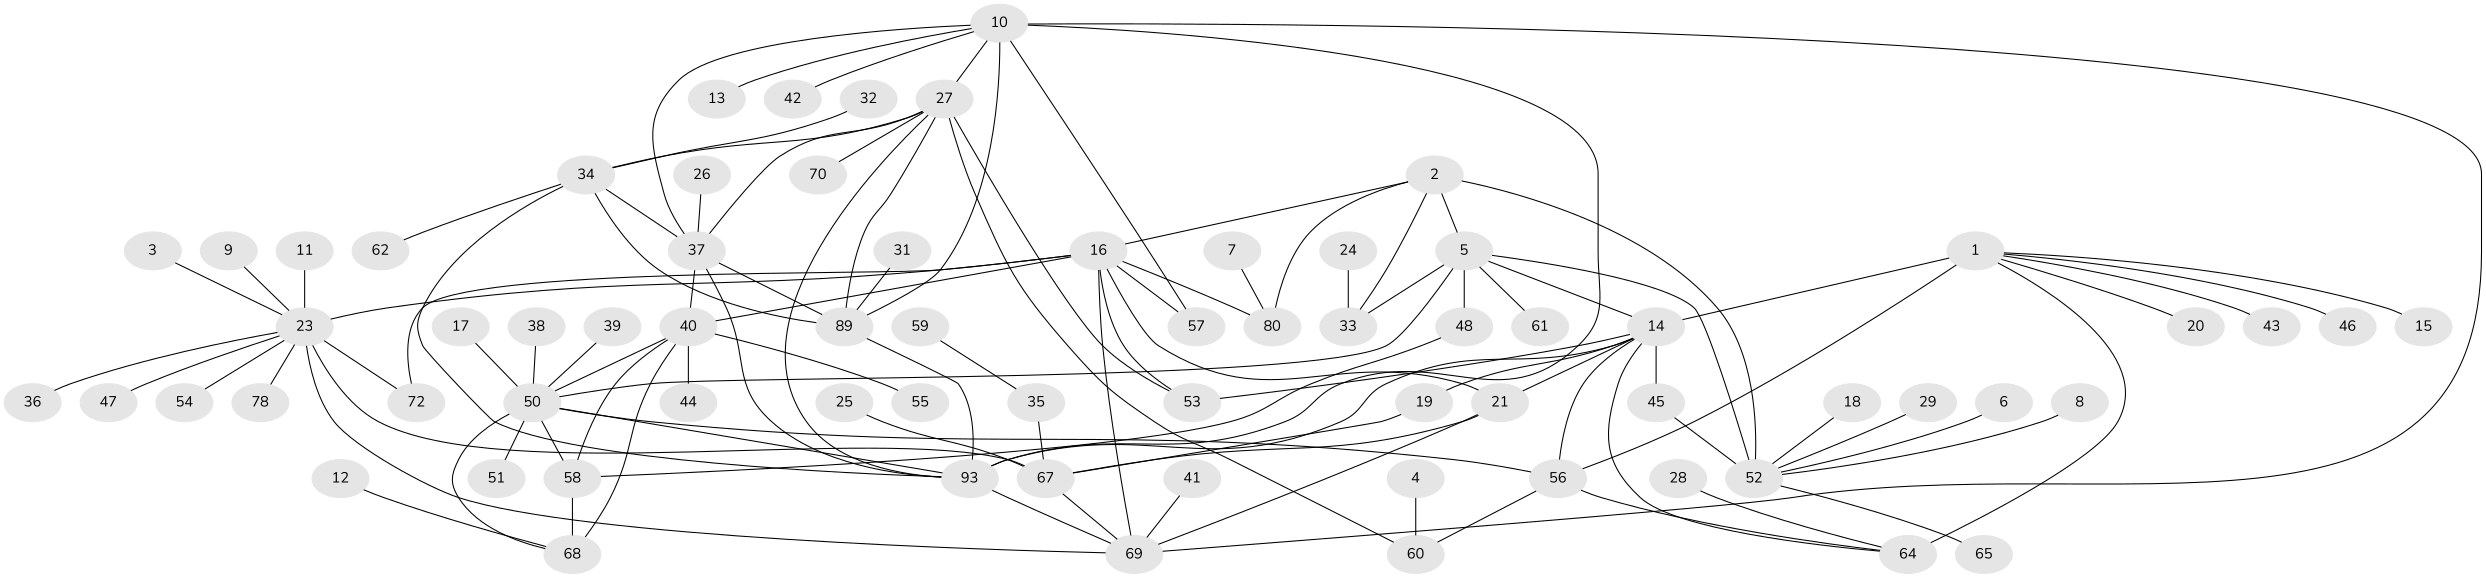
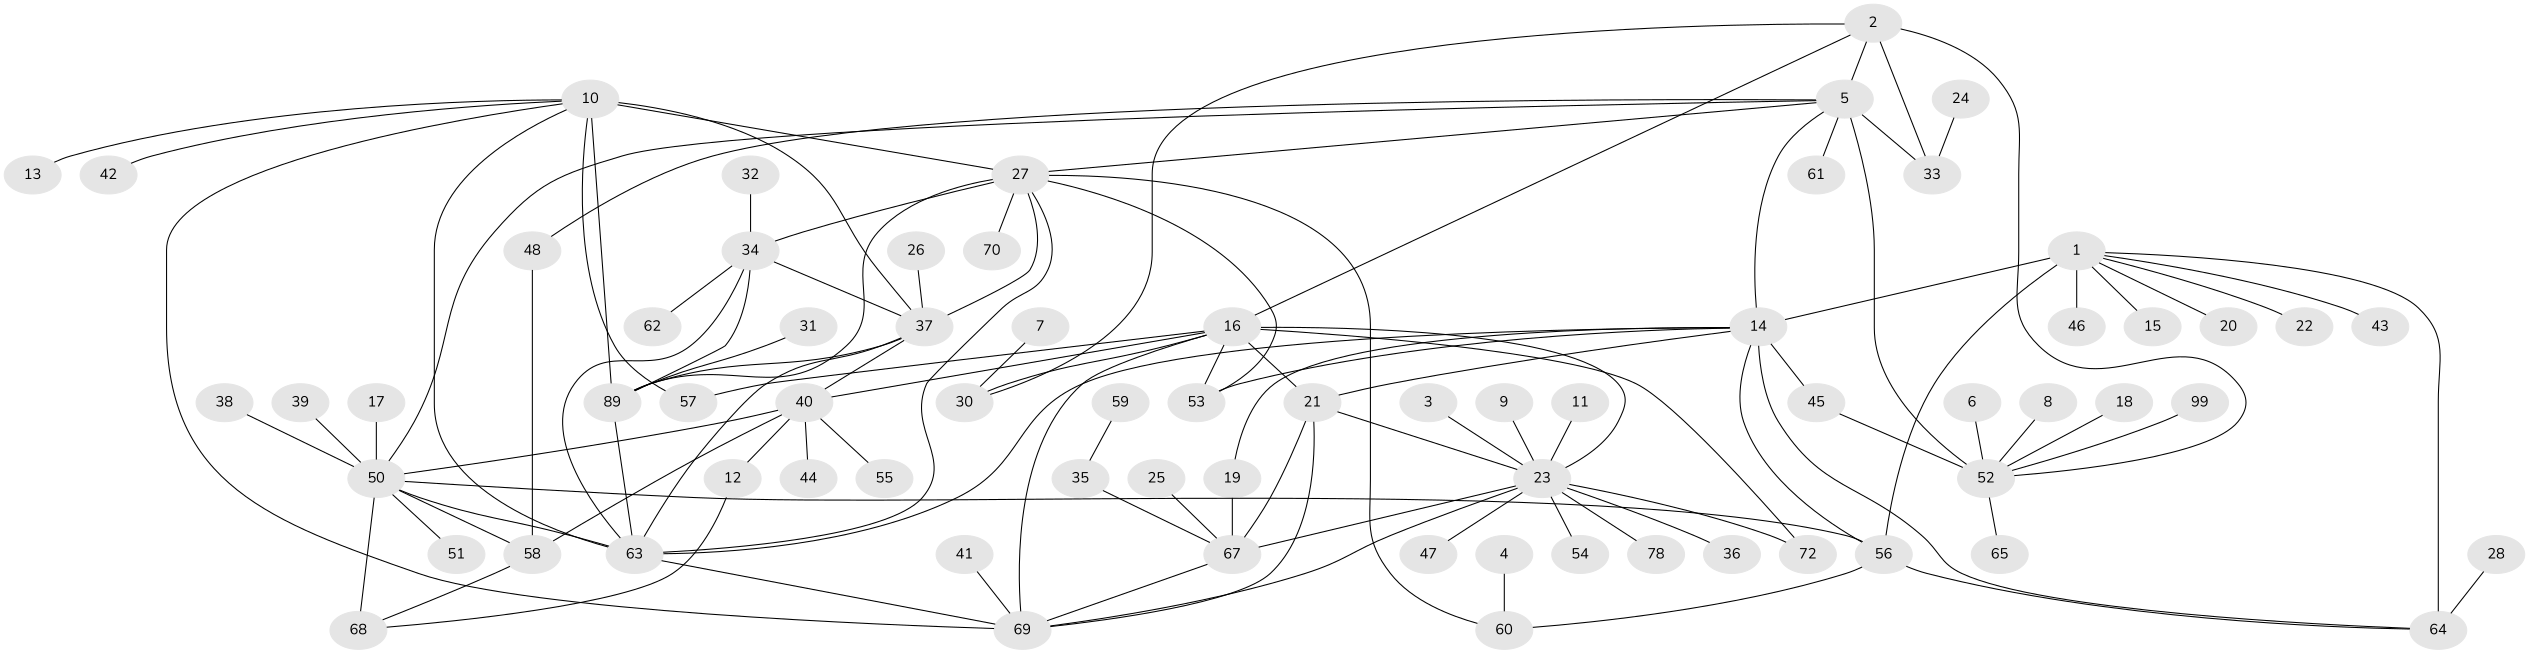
  graph {
    fontname=Nunito
    node [color=gray90 fontname=Nunito style=filled]
    edge [fontname=Nunito weight=1.0]
    1
    14
    15
    20
+   22
    43
    46
    56
    64
-   63 [label=93]
+   63
    19
    21
    45
    53
    60
    2
    5
    16
-   30 [label=80]
+   30
    33
    52
    27
    48
    50
    61
    23
    57
    69
    40
    72
    65
    3
    67
    36
    47
    54
    n37 [label=78]
    4
    34
    37
    n41 [label=89]
    70
    58
    68
    51
    6
    7
    8
    9
    10
    13
    42
    62
    11
    12
    44
    55
    17
    18
    24
    25
    26
    28
-   29
+   29 [label=99]
    31
    32
    35
    38
    39
    41
    59
    1 -- 14 [weight=4.0]
    1 -- 15
    1 -- 20
+   1 -- 22
    1 -- 43
    1 -- 46
    1 -- 56 [weight=4.0]
    1 -- 64 [weight=4.0]
    14 -- 56
    14 -- 64
    14 -- 63
    14 -- 19
    14 -- 21
    14 -- 45
    14 -- 53
    56 -- 64
    56 -- 60
    63 -- 69
    19 -- 67
+   21 -- 23 [weight=2.0]
    21 -- 69
    21 -- 67
    45 -- 52
    2 -- 5 [weight=2.0]
    2 -- 16
    2 -- 30
    2 -- 33 [weight=2.0]
    2 -- 52 [weight=2.0]
    5 -- 14
    5 -- 33 [weight=4.0]
    5 -- 52 [weight=4.0]
+   5 -- 27
    5 -- 48
    5 -- 50
    5 -- 61
    16 -- 21 [weight=2.0]
    16 -- 53
    16 -- 30
    16 -- 23 [weight=4.0]
    16 -- 57
    16 -- 69 [weight=2.0]
    16 -- 40
    16 -- 72 [weight=2.0]
    52 -- 65
    27 -- 63
    27 -- 53
    27 -- 60
    27 -- 34
    27 -- 37
    27 -- n41
    27 -- 70
    48 -- 58
    50 -- 56
    50 -- 63
    50 -- 58 [weight=2.0]
    50 -- 68 [weight=4.0]
    50 -- 51
    23 -- 69 [weight=2.0]
    23 -- 72
    23 -- 67 [weight=2.0]
    23 -- 36
    23 -- 47
    23 -- 54
    23 -- n37
    40 -- 50 [weight=4.0]
    40 -- 58 [weight=2.0]
-   40 -- 68 [weight=4.0]
+   40 -- 12 [weight=4.0]
    40 -- 44
    40 -- 55
    3 -- 23
    67 -- 69
    4 -- 60
    34 -- 63
    34 -- 37
    34 -- n41
    34 -- 62
    37 -- 63
    37 -- 40
    37 -- n41
    n41 -- 63
    58 -- 68 [weight=2.0]
    6 -- 52
    7 -- 30
    8 -- 52
    9 -- 23
    10 -- 63 [weight=2.0]
    10 -- 27 [weight=2.0]
    10 -- 57
    10 -- 69
    10 -- 37 [weight=2.0]
    10 -- n41 [weight=2.0]
    10 -- 13
    10 -- 42
    11 -- 23
    12 -- 68
    17 -- 50
    18 -- 52
    24 -- 33
    25 -- 67
    26 -- 37
    28 -- 64
    29 -- 52
    31 -- n41
    32 -- 34
    35 -- 67
    38 -- 50
    39 -- 50
    41 -- 69
    59 -- 35
  }
